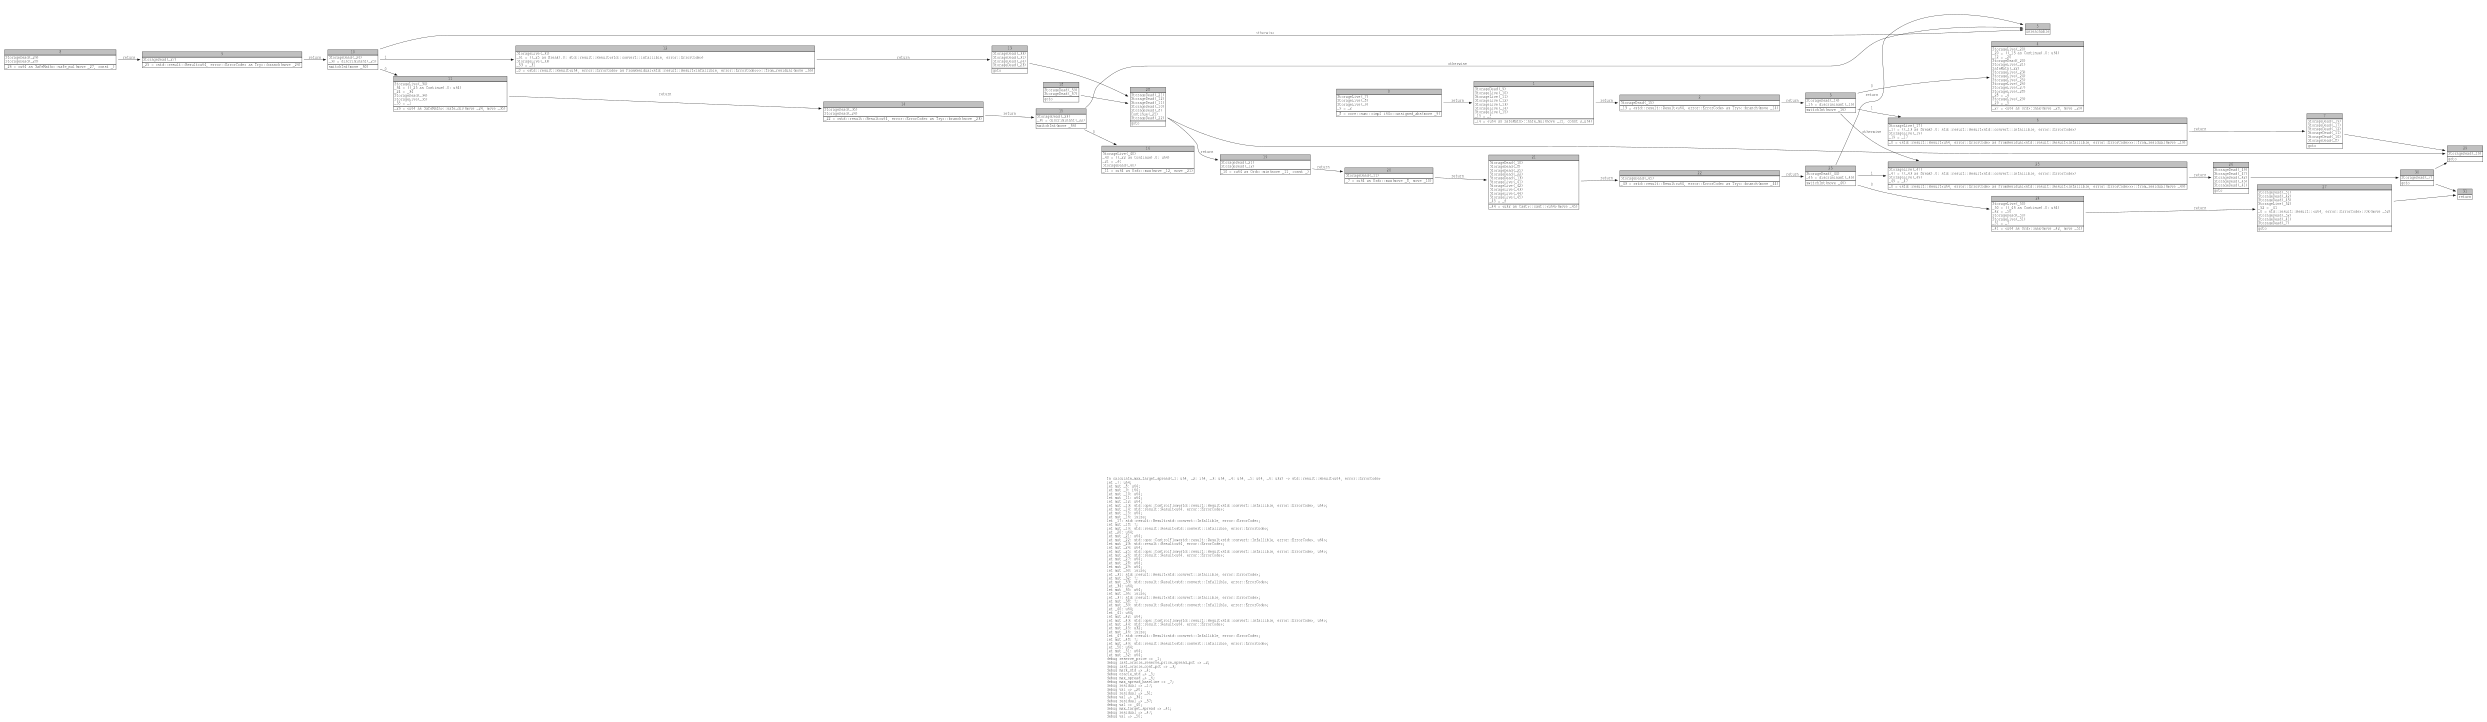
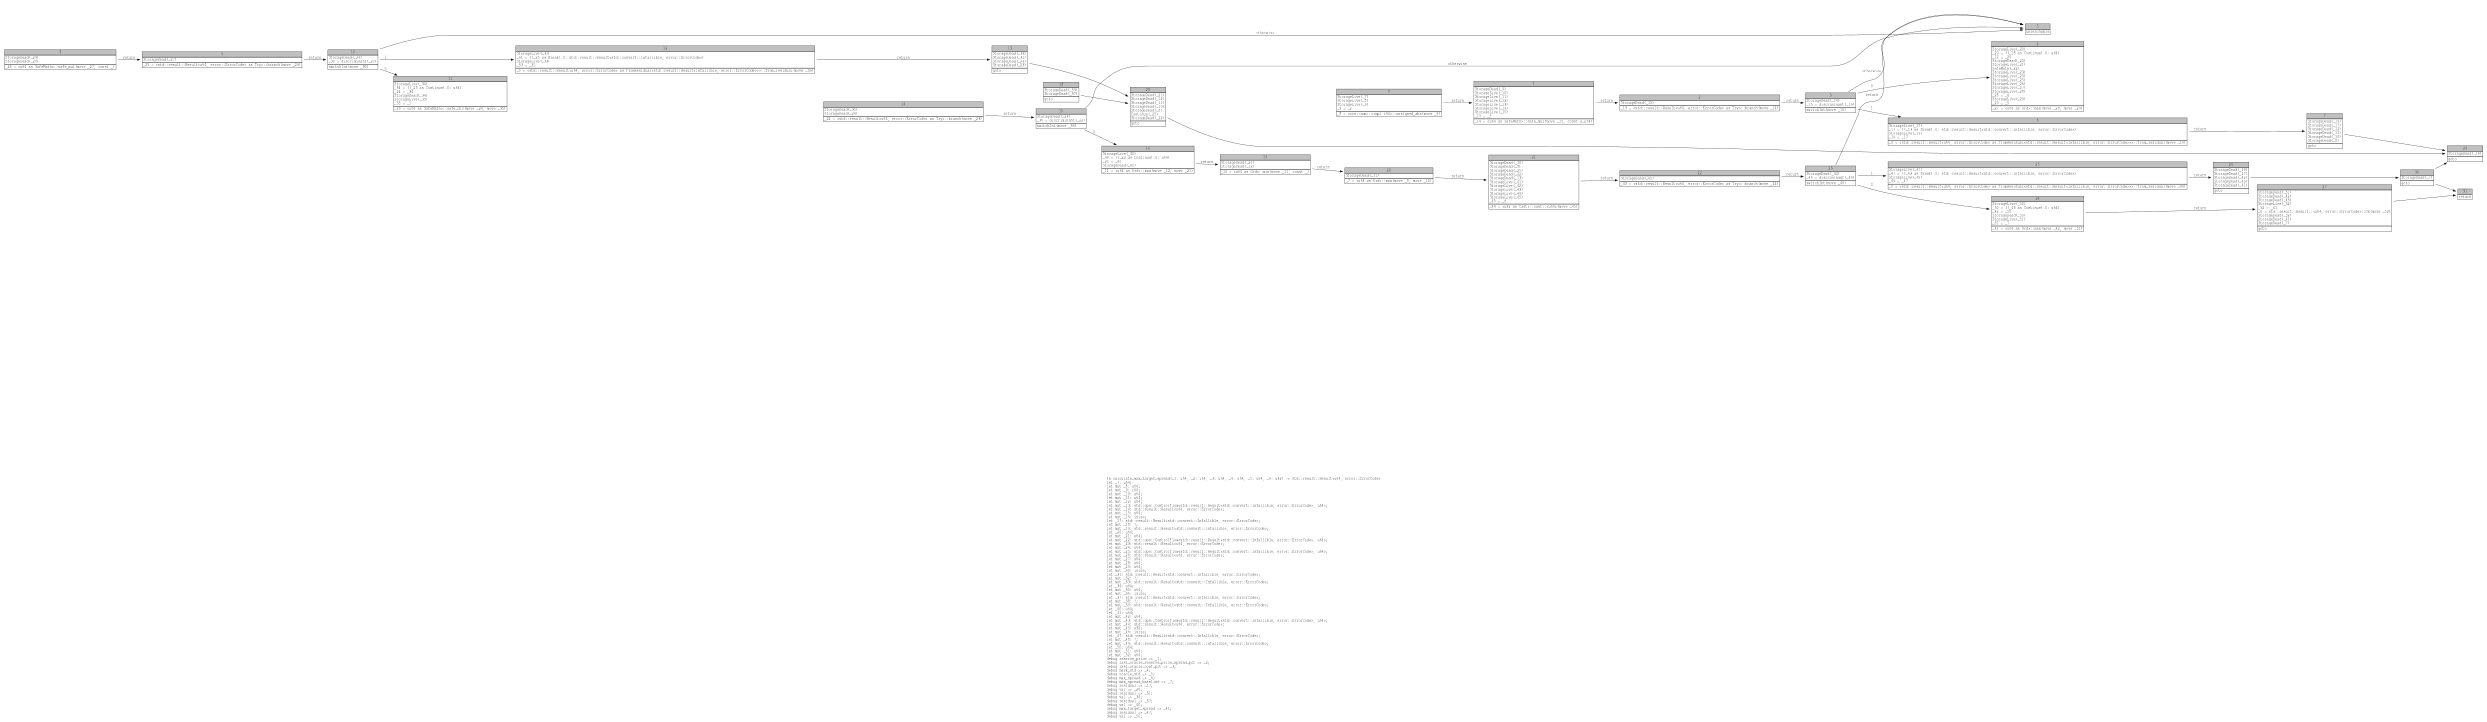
  digraph {
    fontname="Courier, monospace"
    label=<fn calculate_max_target_spread(_1: u64, _2: i64, _3: u64, _4: u64, _5: u64, _6: u32) -&gt; std::result::Result&lt;u64, error::ErrorCode&gt;<br align="left"/>let _7: u64;<br align="left"/>let mut _8: u64;<br align="left"/>let mut _9: i64;<br align="left"/>let mut _10: u64;<br align="left"/>let mut _11: u64;<br align="left"/>let mut _12: u64;<br align="left"/>let mut _13: std::ops::ControlFlow&lt;std::result::Result&lt;std::convert::Infallible, error::ErrorCode&gt;, u64&gt;;<br align="left"/>let mut _14: std::result::Result&lt;u64, error::ErrorCode&gt;;<br align="left"/>let mut _15: u64;<br align="left"/>let mut _16: isize;<br align="left"/>let _17: std::result::Result&lt;std::convert::Infallible, error::ErrorCode&gt;;<br align="left"/>let mut _18: !;<br align="left"/>let mut _19: std::result::Result&lt;std::convert::Infallible, error::ErrorCode&gt;;<br align="left"/>let _20: u64;<br align="left"/>let mut _21: u64;<br align="left"/>let mut _22: std::ops::ControlFlow&lt;std::result::Result&lt;std::convert::Infallible, error::ErrorCode&gt;, u64&gt;;<br align="left"/>let mut _23: std::result::Result&lt;u64, error::ErrorCode&gt;;<br align="left"/>let mut _24: u64;<br align="left"/>let mut _25: std::ops::ControlFlow&lt;std::result::Result&lt;std::convert::Infallible, error::ErrorCode&gt;, u64&gt;;<br align="left"/>let mut _26: std::result::Result&lt;u64, error::ErrorCode&gt;;<br align="left"/>let mut _27: u64;<br align="left"/>let mut _28: u64;<br align="left"/>let mut _29: u64;<br align="left"/>let mut _30: isize;<br align="left"/>let _31: std::result::Result&lt;std::convert::Infallible, error::ErrorCode&gt;;<br align="left"/>let mut _32: !;<br align="left"/>let mut _33: std::result::Result&lt;std::convert::Infallible, error::ErrorCode&gt;;<br align="left"/>let _34: u64;<br align="left"/>let mut _35: u64;<br align="left"/>let mut _36: isize;<br align="left"/>let _37: std::result::Result&lt;std::convert::Infallible, error::ErrorCode&gt;;<br align="left"/>let mut _38: !;<br align="left"/>let mut _39: std::result::Result&lt;std::convert::Infallible, error::ErrorCode&gt;;<br align="left"/>let _40: u64;<br align="left"/>let _41: u64;<br align="left"/>let mut _42: u64;<br align="left"/>let mut _43: std::ops::ControlFlow&lt;std::result::Result&lt;std::convert::Infallible, error::ErrorCode&gt;, u64&gt;;<br align="left"/>let mut _44: std::result::Result&lt;u64, error::ErrorCode&gt;;<br align="left"/>let mut _45: u32;<br align="left"/>let mut _46: isize;<br align="left"/>let _47: std::result::Result&lt;std::convert::Infallible, error::ErrorCode&gt;;<br align="left"/>let mut _48: !;<br align="left"/>let mut _49: std::result::Result&lt;std::convert::Infallible, error::ErrorCode&gt;;<br align="left"/>let _50: u64;<br align="left"/>let mut _51: u64;<br align="left"/>let mut _52: u64;<br align="left"/>debug reserve_price =&gt; _1;<br align="left"/>debug last_oracle_reserve_price_spread_pct =&gt; _2;<br align="left"/>debug last_oracle_conf_pct =&gt; _3;<br align="left"/>debug mark_std =&gt; _4;<br align="left"/>debug oracle_std =&gt; _5;<br align="left"/>debug max_spread =&gt; _6;<br align="left"/>debug max_spread_baseline =&gt; _7;<br align="left"/>debug residual =&gt; _17;<br align="left"/>debug val =&gt; _20;<br align="left"/>debug residual =&gt; _31;<br align="left"/>debug val =&gt; _34;<br align="left"/>debug residual =&gt; _37;<br align="left"/>debug val =&gt; _40;<br align="left"/>debug max_target_spread =&gt; _41;<br align="left"/>debug residual =&gt; _47;<br align="left"/>debug val =&gt; _50;<br align="left"/>>
    rankdir=LR
    node [fontname="Courier, monospace" shape=none]
    edge [fontname="Courier, monospace"]
    n1 [label=<<table border="0" cellborder="1" cellspacing="0"><tr><td bgcolor="gray" align="center" colspan="1">0</td></tr><tr><td align="left" balign="left">StorageLive(_7)<br/>StorageLive(_8)<br/>StorageLive(_9)<br/>_9 = _2<br/></td></tr><tr><td align="left">_8 = core::num::&lt;impl i64&gt;::unsigned_abs(move _9)</td></tr></table>>]
    n2 [label=<<table border="0" cellborder="1" cellspacing="0"><tr><td bgcolor="gray" align="center" colspan="1">1</td></tr><tr><td align="left" balign="left">StorageDead(_9)<br/>StorageLive(_10)<br/>StorageLive(_11)<br/>StorageLive(_12)<br/>StorageLive(_13)<br/>StorageLive(_14)<br/>StorageLive(_15)<br/>_15 = _3<br/></td></tr><tr><td align="left">_14 = &lt;u64 as SafeMath&gt;::safe_mul(move _15, const 2_u64)</td></tr></table>>]
    n3 [label=<<table border="0" cellborder="1" cellspacing="0"><tr><td bgcolor="gray" align="center" colspan="1">2</td></tr><tr><td align="left" balign="left">StorageDead(_15)<br/></td></tr><tr><td align="left">_13 = &lt;std::result::Result&lt;u64, error::ErrorCode&gt; as Try&gt;::branch(move _14)</td></tr></table>>]
    n4 [label=<<table border="0" cellborder="1" cellspacing="0"><tr><td bgcolor="gray" align="center" colspan="1">3</td></tr><tr><td align="left" balign="left">StorageDead(_14)<br/>_16 = discriminant(_13)<br/></td></tr><tr><td align="left">switchInt(move _16)</td></tr></table>>]
    n5 [label=<<table border="0" cellborder="1" cellspacing="0"><tr><td bgcolor="gray" align="center" colspan="1">4</td></tr><tr><td align="left" balign="left">StorageLive(_20)<br/>_20 = ((_13 as Continue).0: u64)<br/>_12 = _20<br/>StorageDead(_20)<br/>StorageLive(_21)<br/>SafeMath(_22)<br/>StorageLive(_23)<br/>StorageLive(_24)<br/>StorageLive(_25)<br/>StorageLive(_26)<br/>StorageLive(_27)<br/>StorageLive(_28)<br/>_28 = _4<br/>StorageLive(_29)<br/>_29 = _5<br/></td></tr><tr><td align="left">_27 = &lt;u64 as Ord&gt;::max(move _28, move _29)</td></tr></table>>]
    n6 [label=<<table border="0" cellborder="1" cellspacing="0"><tr><td bgcolor="gray" align="center" colspan="1">5</td></tr><tr><td align="left">unreachable</td></tr></table>>]
    n7 [label=<<table border="0" cellborder="1" cellspacing="0"><tr><td bgcolor="gray" align="center" colspan="1">6</td></tr><tr><td align="left" balign="left">StorageLive(_17)<br/>_17 = ((_13 as Break).0: std::result::Result&lt;std::convert::Infallible, error::ErrorCode&gt;)<br/>StorageLive(_19)<br/>_19 = _17<br/></td></tr><tr><td align="left">_0 = &lt;std::result::Result&lt;u64, error::ErrorCode&gt; as FromResidual&lt;std::result::Result&lt;Infallible, error::ErrorCode&gt;&gt;&gt;::from_residual(move _19)</td></tr></table>>]
    n8 [label=<<table border="0" cellborder="1" cellspacing="0"><tr><td bgcolor="gray" align="center" colspan="1">7</td></tr><tr><td align="left" balign="left">StorageDead(_19)<br/>StorageDead(_17)<br/>StorageDead(_12)<br/>StorageDead(_11)<br/>StorageDead(_10)<br/>StorageDead(_8)<br/></td></tr><tr><td align="left">goto</td></tr></table>>]
    n9 [label=<<table border="0" cellborder="1" cellspacing="0"><tr><td bgcolor="gray" align="center" colspan="1">8</td></tr><tr><td align="left" balign="left">StorageDead(_29)<br/>StorageDead(_28)<br/></td></tr><tr><td align="left">_26 = &lt;u64 as SafeMath&gt;::safe_mul(move _27, const _)</td></tr></table>>]
    n10 [label=<<table border="0" cellborder="1" cellspacing="0"><tr><td bgcolor="gray" align="center" colspan="1">9</td></tr><tr><td align="left" balign="left">StorageDead(_27)<br/></td></tr><tr><td align="left">_25 = &lt;std::result::Result&lt;u64, error::ErrorCode&gt; as Try&gt;::branch(move _26)</td></tr></table>>]
    n11 [label=<<table border="0" cellborder="1" cellspacing="0"><tr><td bgcolor="gray" align="center" colspan="1">29</td></tr><tr><td align="left" balign="left">StorageDead(_13)<br/></td></tr><tr><td align="left">goto</td></tr></table>>]
    n12 [label=<<table border="0" cellborder="1" cellspacing="0"><tr><td bgcolor="gray" align="center" colspan="1">10</td></tr><tr><td align="left" balign="left">StorageDead(_26)<br/>_30 = discriminant(_25)<br/></td></tr><tr><td align="left">switchInt(move _30)</td></tr></table>>]
    n13 [label=<<table border="0" cellborder="1" cellspacing="0"><tr><td bgcolor="gray" align="center" colspan="1">11</td></tr><tr><td align="left" balign="left">StorageLive(_34)<br/>_34 = ((_25 as Continue).0: u64)<br/>_24 = _34<br/>StorageDead(_34)<br/>StorageLive(_35)<br/>_35 = _1<br/></td></tr><tr><td align="left">_23 = &lt;u64 as SafeMath&gt;::safe_div(move _24, move _35)</td></tr></table>>]
    n14 [label=<<table border="0" cellborder="1" cellspacing="0"><tr><td bgcolor="gray" align="center" colspan="1">12</td></tr><tr><td align="left" balign="left">StorageLive(_31)<br/>_31 = ((_25 as Break).0: std::result::Result&lt;std::convert::Infallible, error::ErrorCode&gt;)<br/>StorageLive(_33)<br/>_33 = _31<br/></td></tr><tr><td align="left">_0 = &lt;std::result::Result&lt;u64, error::ErrorCode&gt; as FromResidual&lt;std::result::Result&lt;Infallible, error::ErrorCode&gt;&gt;&gt;::from_residual(move _33)</td></tr></table>>]
    n15 [label=<<table border="0" cellborder="1" cellspacing="0"><tr><td bgcolor="gray" align="center" colspan="1">14</td></tr><tr><td align="left" balign="left">StorageDead(_35)<br/>StorageDead(_24)<br/></td></tr><tr><td align="left">_22 = &lt;std::result::Result&lt;u64, error::ErrorCode&gt; as Try&gt;::branch(move _23)</td></tr></table>>]
    n16 [label=<<table border="0" cellborder="1" cellspacing="0"><tr><td bgcolor="gray" align="center" colspan="1">13</td></tr><tr><td align="left" balign="left">StorageDead(_33)<br/>StorageDead(_31)<br/>StorageDead(_24)<br/>StorageDead(_23)<br/></td></tr><tr><td align="left">goto</td></tr></table>>]
    n17 [label=<<table border="0" cellborder="1" cellspacing="0"><tr><td bgcolor="gray" align="center" colspan="1">15</td></tr><tr><td align="left" balign="left">StorageDead(_23)<br/>_36 = discriminant(_22)<br/></td></tr><tr><td align="left">switchInt(move _36)</td></tr></table>>]
    n18 [label=<<table border="0" cellborder="1" cellspacing="0"><tr><td bgcolor="gray" align="center" colspan="1">28</td></tr><tr><td align="left" balign="left">StorageDead(_21)<br/>StorageDead(_12)<br/>StorageDead(_11)<br/>StorageDead(_10)<br/>StorageDead(_8)<br/>Continue(_25)<br/>StorageDead(_22)<br/></td></tr><tr><td align="left">goto</td></tr></table>>]
    n19 [label=<<table border="0" cellborder="1" cellspacing="0"><tr><td bgcolor="gray" align="center" colspan="1">16</td></tr><tr><td align="left" balign="left">StorageLive(_40)<br/>_40 = ((_22 as Continue).0: u64)<br/>_21 = _40<br/>StorageDead(_40)<br/></td></tr><tr><td align="left">_11 = &lt;u64 as Ord&gt;::max(move _12, move _21)</td></tr></table>>]
    n20 [label=<<table border="0" cellborder="1" cellspacing="0"><tr><td bgcolor="gray" align="center" colspan="1">19</td></tr><tr><td align="left" balign="left">StorageDead(_21)<br/>StorageDead(_12)<br/></td></tr><tr><td align="left">_10 = &lt;u64 as Ord&gt;::min(move _11, const _)</td></tr></table>>]
    n21 [label=<<table border="0" cellborder="1" cellspacing="0"><tr><td bgcolor="gray" align="center" colspan="1">20</td></tr><tr><td align="left" balign="left">StorageDead(_11)<br/></td></tr><tr><td align="left">_7 = &lt;u64 as Ord&gt;::max(move _8, move _10)</td></tr></table>>]
    n22 [label=<<table border="0" cellborder="1" cellspacing="0"><tr><td bgcolor="gray" align="center" colspan="1">18</td></tr><tr><td align="left" balign="left">StorageDead(_39)<br/>StorageDead(_37)<br/></td></tr><tr><td align="left">goto</td></tr></table>>]
    n23 [label=<<table border="0" cellborder="1" cellspacing="0"><tr><td bgcolor="gray" align="center" colspan="1">21</td></tr><tr><td align="left" balign="left">StorageDead(_10)<br/>StorageDead(_8)<br/>StorageDead(_25)<br/>StorageDead(_22)<br/>StorageDead(_13)<br/>StorageLive(_41)<br/>StorageLive(_42)<br/>StorageLive(_43)<br/>StorageLive(_44)<br/>StorageLive(_45)<br/>_45 = _6<br/></td></tr><tr><td align="left">_44 = &lt;u32 as Cast&gt;::cast::&lt;u64&gt;(move _45)</td></tr></table>>]
    n24 [label=<<table border="0" cellborder="1" cellspacing="0"><tr><td bgcolor="gray" align="center" colspan="1">22</td></tr><tr><td align="left" balign="left">StorageDead(_45)<br/></td></tr><tr><td align="left">_43 = &lt;std::result::Result&lt;u64, error::ErrorCode&gt; as Try&gt;::branch(move _44)</td></tr></table>>]
    n25 [label=<<table border="0" cellborder="1" cellspacing="0"><tr><td bgcolor="gray" align="center" colspan="1">23</td></tr><tr><td align="left" balign="left">StorageDead(_44)<br/>_46 = discriminant(_43)<br/></td></tr><tr><td align="left">switchInt(move _46)</td></tr></table>>]
    n26 [label=<<table border="0" cellborder="1" cellspacing="0"><tr><td bgcolor="gray" align="center" colspan="1">24</td></tr><tr><td align="left" balign="left">StorageLive(_50)<br/>_50 = ((_43 as Continue).0: u64)<br/>_42 = _50<br/>StorageDead(_50)<br/>StorageLive(_51)<br/>_51 = _7<br/></td></tr><tr><td align="left">_41 = &lt;u64 as Ord&gt;::max(move _42, move _51)</td></tr></table>>]
    n27 [label=<<table border="0" cellborder="1" cellspacing="0"><tr><td bgcolor="gray" align="center" colspan="1">25</td></tr><tr><td align="left" balign="left">StorageLive(_47)<br/>_47 = ((_43 as Break).0: std::result::Result&lt;std::convert::Infallible, error::ErrorCode&gt;)<br/>StorageLive(_49)<br/>_49 = _47<br/></td></tr><tr><td align="left">_0 = &lt;std::result::Result&lt;u64, error::ErrorCode&gt; as FromResidual&lt;std::result::Result&lt;Infallible, error::ErrorCode&gt;&gt;&gt;::from_residual(move _49)</td></tr></table>>]
    n28 [label=<<table border="0" cellborder="1" cellspacing="0"><tr><td bgcolor="gray" align="center" colspan="1">27</td></tr><tr><td align="left" balign="left">StorageDead(_51)<br/>StorageDead(_42)<br/>StorageDead(_43)<br/>StorageLive(_52)<br/>_52 = _41<br/>_0 = std::result::Result::&lt;u64, error::ErrorCode&gt;::Ok(move _52)<br/>StorageDead(_52)<br/>StorageDead(_41)<br/>StorageDead(_7)<br/></td></tr><tr><td align="left">goto</td></tr></table>>]
    n29 [label=<<table border="0" cellborder="1" cellspacing="0"><tr><td bgcolor="gray" align="center" colspan="1">26</td></tr><tr><td align="left" balign="left">StorageDead(_49)<br/>StorageDead(_47)<br/>StorageDead(_42)<br/>StorageDead(_43)<br/>StorageDead(_41)<br/></td></tr><tr><td align="left">goto</td></tr></table>>]
    n30 [label=<<table border="0" cellborder="1" cellspacing="0"><tr><td bgcolor="gray" align="center" colspan="1">31</td></tr><tr><td align="left">return</td></tr></table>>]
    n31 [label=<<table border="0" cellborder="1" cellspacing="0"><tr><td bgcolor="gray" align="center" colspan="1">30</td></tr><tr><td align="left" balign="left">StorageDead(_7)<br/></td></tr><tr><td align="left">goto</td></tr></table>>]
    n1 -> n2 [label=return]
    n2 -> n3 [label=return]
    n3 -> n4 [label=return]
    n4 -> n5 [label=0]
-   n4 -> n27 [label=otherwise]
+   n4 -> n6 [label=otherwise]
    n4 -> n7 [label=1]
    n7 -> n8 [label=return]
    n8 -> n11
    n9 -> n10 [label=return]
    n10 -> n12 [label=return]
    n12 -> n6 [label=otherwise]
    n12 -> n13 [label=0]
    n12 -> n14 [label=1]
-   n13 -> n15 [label=return]
    n14 -> n16 [label=return]
    n15 -> n17 [label=return]
    n16 -> n18
    n17 -> n6 [label=otherwise]
    n17 -> n19 [label=0]
    n18 -> n11
-   n18 -> n20 [label=return]
+   n19 -> n20 [label=return]
    n20 -> n21 [label=return]
    n21 -> n23 [label=return]
    n22 -> n18
    n23 -> n24 [label=return]
    n24 -> n25 [label=return]
    n25 -> n6 [label=return]
    n25 -> n26 [label=0]
    n25 -> n27 [label=1]
    n26 -> n28 [label=return]
    n27 -> n29 [label=return]
    n28 -> n30
    n29 -> n31
    n31 -> n11
    n31 -> n30
  }
